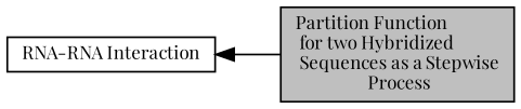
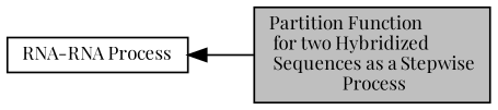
  digraph {
    rankdir=LR
    fontname="Playfair Display"
    node [color=black fontname="Playfair Display" fontsize=10 shape=box]
    n1 [fillcolor=grey75 fontcolor=black height=0.2 label="Partition Function\l for two Hybridized\l Sequences as a Stepwise\l Process" style=filled width=0.4]
-   n2 [height=0.2 label="RNA-RNA Interaction" width=0.4]
+   n2 [height=0.2 label="RNA-RNA Process" width=0.4]
    n2 -> n1 [dir=back fontname="Playfair Display" fontsize=10 labelfontname=Helvetica labelfontsize=10 shape=plaintext style=solid]
  }
